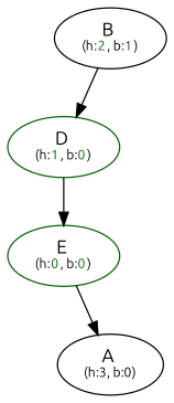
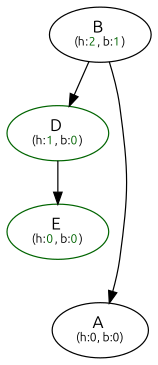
  digraph {
    fontname=Ubuntu
    node [fontname=Ubuntu]
    edge [fontname=Ubuntu]
    n1 [label=<B <br/><font point-size="10">(h:<font color="darkgreen">2</font>, b:<font color="darkgreen">1</font>)</font>>]
    n2 [color=darkgreen label=<D <br/><font point-size="10">(h:<font color="darkgreen">1</font>, b:<font color="darkgreen">0</font>)</font>>]
-   n3 [label=<A <br/><font point-size="10">(h:3, b:0)</font>>]
+   n3 [label=<A <br/><font point-size="10">(h:0, b:0)</font>>]
    n4 [color=darkgreen label=<E <br/><font point-size="10">(h:<font color="darkgreen">0</font>, b:<font color="darkgreen">0</font>)</font>>]
    n1 -> n2
-   n4 -> n3
+   n1 -> n3
    n2 -> n4
  }
